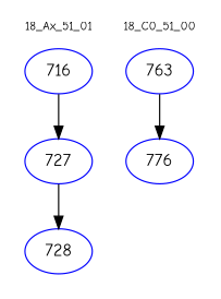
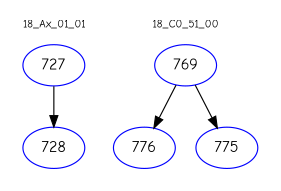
  digraph {
    fontname="Comic Neue"
    node [color=blue fontname="Comic Neue"]
    edge [color=black fontname="Comic Neue"]
-   n1 [label=716]
    n2 [label=728]
    n3 [label=727]
-   n4 [label=763]
+   n4 [label=769]
    n5 [label=776]
+   n6 [label=775]
    subgraph cluster_1 {
      color=white
      fontsize=10
-     label="18_Ax_51_01"
-     n1
+     label="18_Ax_01_01"
      n2
      n3
    }
    subgraph cluster_2 {
      color=white
      fontsize=10
      label="18_C0_51_00"
      n4
      n5
+     n6
    }
-   n1 -> n3
    n3 -> n2
    n4 -> n5
+   n4 -> n6
  }
